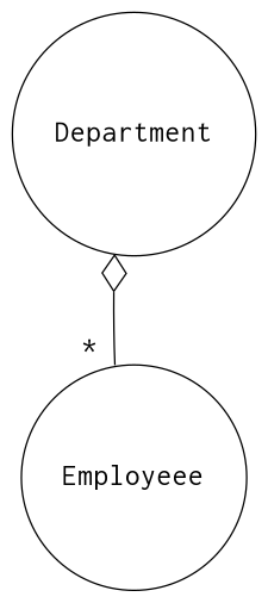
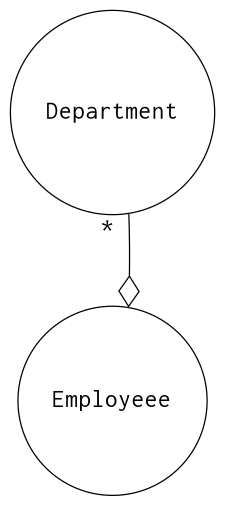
  digraph {
    node [fontname="Inconsolata, Consolas" fontsize=10 penwidth=0.5 shape=circle]
    Department
    Employeee
    subgraph sub_1 {
      Department
      Employeee
    }
-   Department -> Employeee [arrowtail=odiamond dir=back fontname="Inconsolata, Consolas" fontsize=10 headlabel="* " penwidth=0.5]
+   Employeee -> Department [arrowtail=odiamond dir=back fontname="Inconsolata, Consolas" fontsize=10 headlabel="* " penwidth=0.5]
  }
